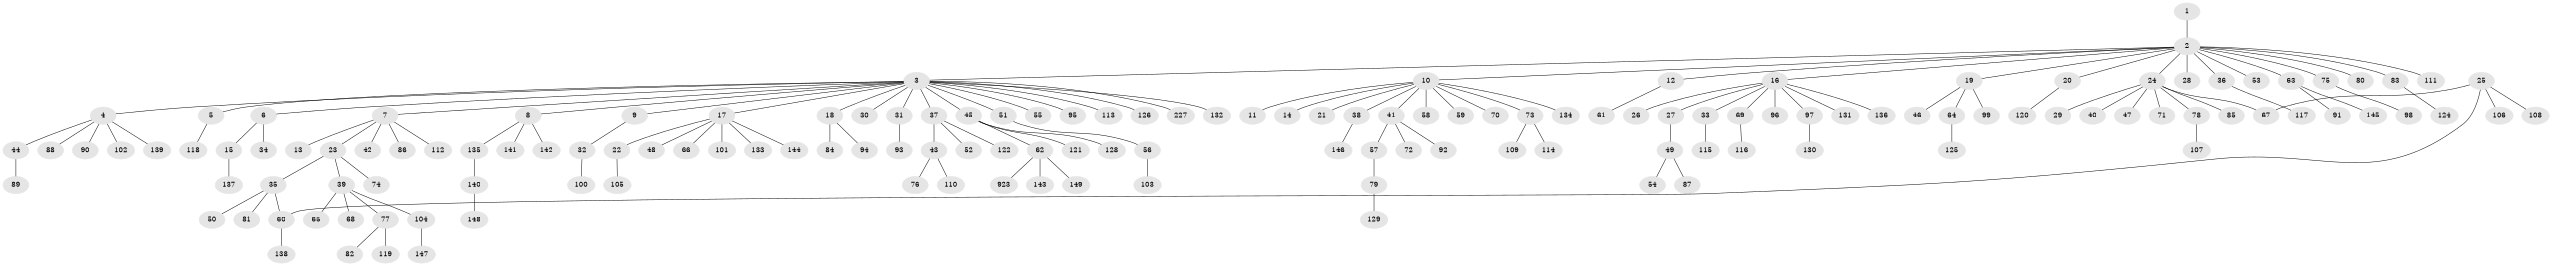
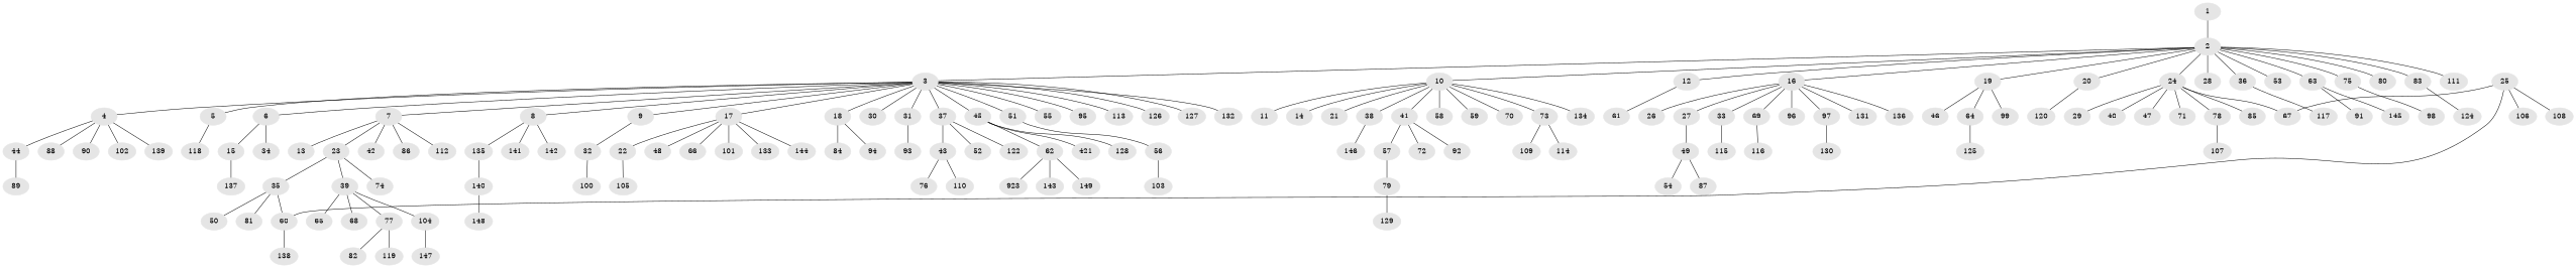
  graph {
    node [color=gray90 style=filled]
    1
    2
    3
    10
    12
    16
    19
    20
    24
    28
    36
    53
    63
    75
    80
    83
    111
    4
    5
    6
    7
    8
    9
    17
    18
    30
    31
    37
    45
    51
    55
    95
    113
    126
-   127 [label=227]
+   127
    132
    11
    14
    21
    38
    41
    58
    59
    70
    73
    134
    61
    26
    27
    33
    69
    96
    97
    131
    136
    46
    64
    99
    120
    29
    40
    47
    71
    78
    85
    67
    117
    91
    145
    98
    124
    44
    88
    90
    102
    139
    118
    15
    34
    13
    23
    42
    86
    112
    135
    141
    142
    32
    22
    48
    66
    101
    133
    144
    84
    94
    93
    43
    52
    122
    62
-   121
+   121 [label=421]
    128
    56
    89
    137
    35
    39
    74
    140
    100
    146
    57
    72
    92
    109
    114
    49
    115
    116
    130
    105
    125
    60
    50
    81
    65
    68
    77
    104
    25
    106
    108
    107
    138
    54
    87
    76
    110
    82
    119
    147
    79
    n144 [label=923]
    143
    149
    103
    129
    148
    1 -- 2
    2 -- 3
    2 -- 10
    2 -- 12
    2 -- 16
    2 -- 19
    2 -- 20
    2 -- 24
    2 -- 28
    2 -- 36
    2 -- 53
    2 -- 63
    2 -- 75
    2 -- 80
    2 -- 83
    2 -- 111
    3 -- 4
    3 -- 5
    3 -- 6
    3 -- 7
    3 -- 8
    3 -- 9
    3 -- 17
    3 -- 18
    3 -- 30
    3 -- 31
    3 -- 37
    3 -- 45
    3 -- 51
    3 -- 55
    3 -- 95
    3 -- 113
    3 -- 126
    3 -- 127
    3 -- 132
    10 -- 11
    10 -- 14
    10 -- 21
    10 -- 38
    10 -- 41
    10 -- 58
    10 -- 59
    10 -- 70
    10 -- 73
    10 -- 134
    12 -- 61
    16 -- 26
    16 -- 27
    16 -- 33
    16 -- 69
    16 -- 96
    16 -- 97
    16 -- 131
    16 -- 136
    19 -- 46
    19 -- 64
    19 -- 99
    20 -- 120
    24 -- 29
    24 -- 40
    24 -- 47
    24 -- 71
    24 -- 78
    24 -- 85
    24 -- 67
    36 -- 117
    63 -- 91
    63 -- 145
    75 -- 98
    83 -- 124
    4 -- 44
    4 -- 88
    4 -- 90
    4 -- 102
    4 -- 139
    5 -- 118
    6 -- 15
    6 -- 34
    7 -- 13
    7 -- 23
    7 -- 42
    7 -- 86
    7 -- 112
    8 -- 135
    8 -- 141
    8 -- 142
    9 -- 32
    17 -- 22
    17 -- 48
    17 -- 66
    17 -- 101
    17 -- 133
    17 -- 144
    18 -- 84
    18 -- 94
    31 -- 93
    37 -- 43
    37 -- 52
    37 -- 122
    45 -- 62
    45 -- 121
    45 -- 128
    51 -- 56
    38 -- 146
    41 -- 57
    41 -- 72
    41 -- 92
    73 -- 109
    73 -- 114
    27 -- 49
    33 -- 115
    69 -- 116
    97 -- 130
    64 -- 125
    78 -- 107
    44 -- 89
    15 -- 137
    23 -- 35
    23 -- 39
    23 -- 74
    135 -- 140
    32 -- 100
    22 -- 105
    43 -- 76
    43 -- 110
    62 -- n144
    62 -- 143
    62 -- 149
    56 -- 103
    35 -- 60
    35 -- 50
    35 -- 81
    39 -- 65
    39 -- 68
    39 -- 77
    39 -- 104
    140 -- 148
    57 -- 79
    49 -- 54
    49 -- 87
    60 -- 138
    77 -- 82
    77 -- 119
    104 -- 147
    25 -- 67
    25 -- 60
    25 -- 106
    25 -- 108
    79 -- 129
  }
